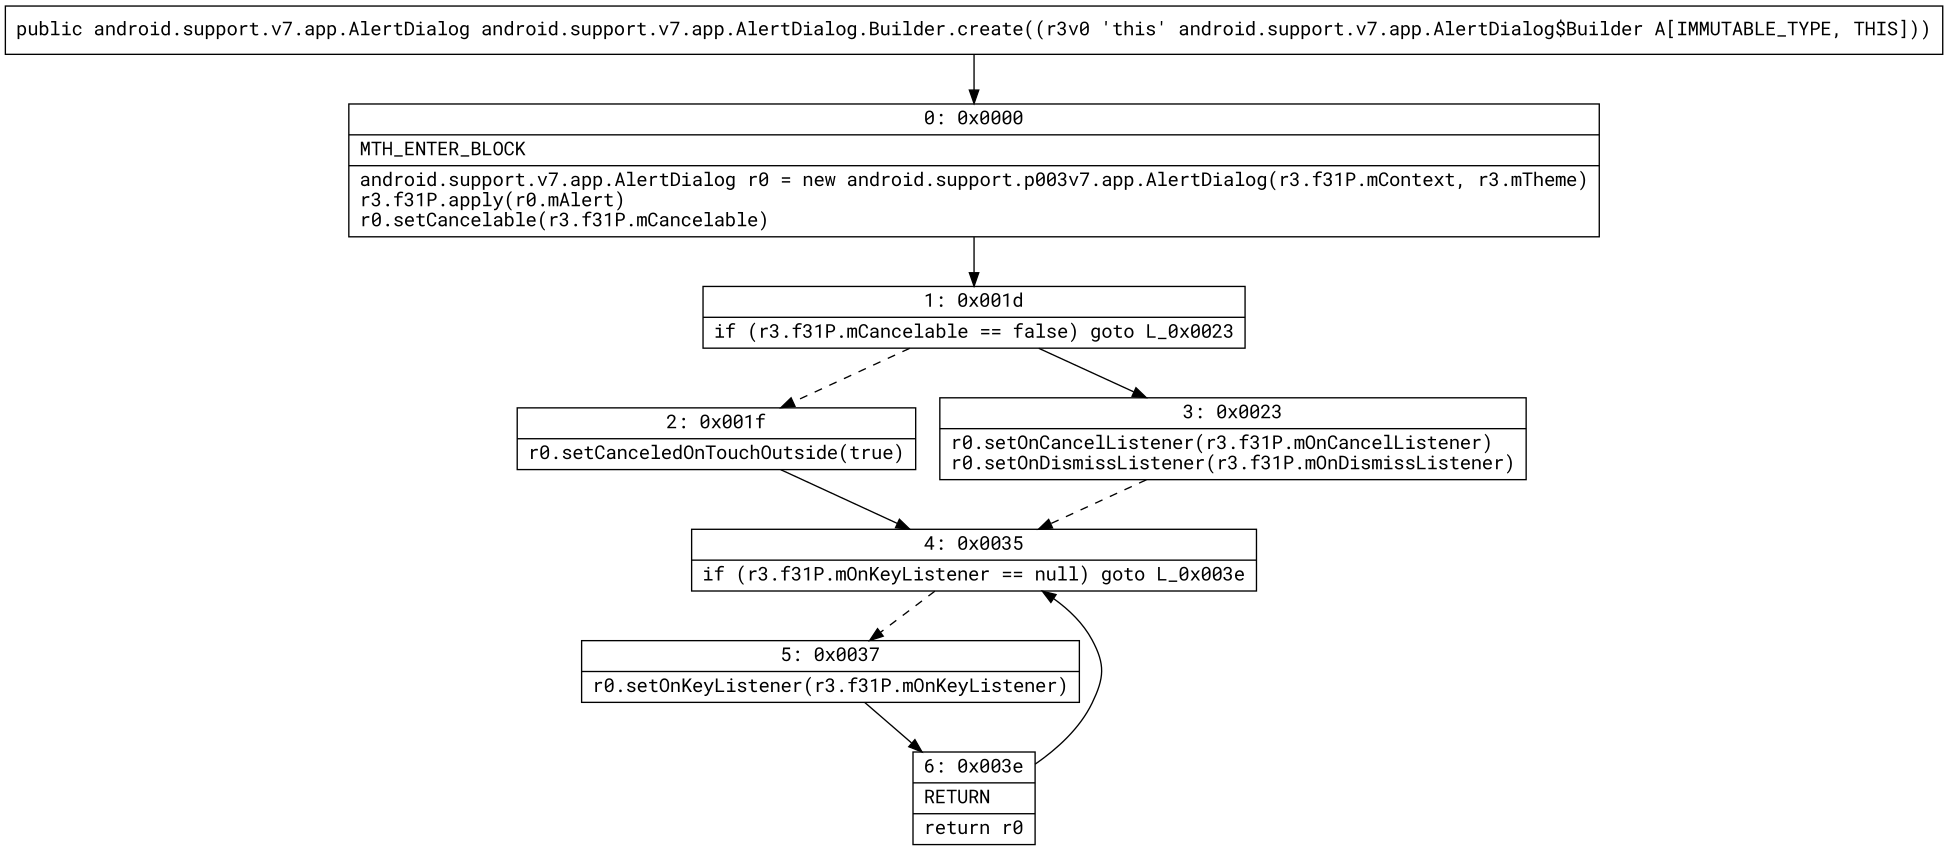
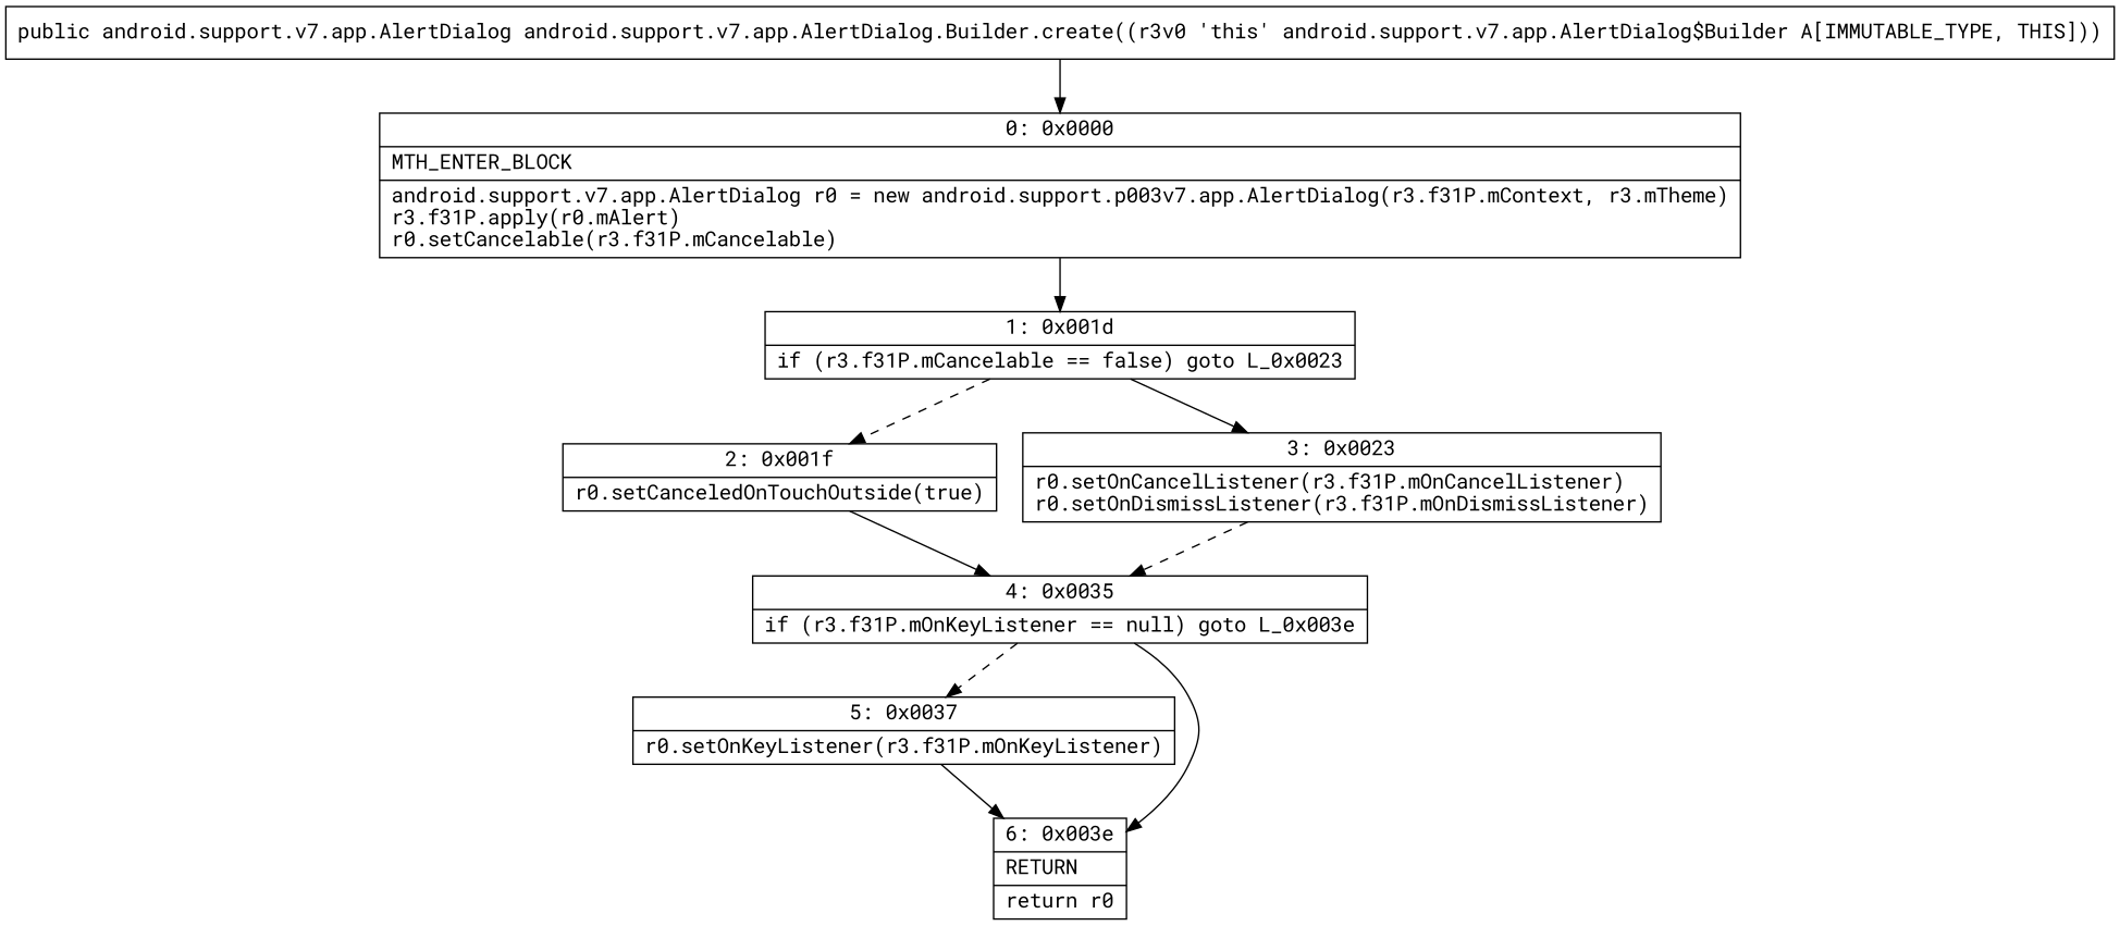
  digraph {
    fontname="Roboto Mono"
    node [fontname="Roboto Mono" shape=record]
    edge [fontname="Roboto Mono"]
    n1 [label="{0\:\ 0x0000|MTH_ENTER_BLOCK\l|android.support.v7.app.AlertDialog r0 = new android.support.p003v7.app.AlertDialog(r3.f31P.mContext, r3.mTheme)\lr3.f31P.apply(r0.mAlert)\lr0.setCancelable(r3.f31P.mCancelable)\l}"]
    n2 [label="{1\:\ 0x001d|if (r3.f31P.mCancelable == false) goto L_0x0023\l}"]
    n3 [label="{2\:\ 0x001f|r0.setCanceledOnTouchOutside(true)\l}"]
    n4 [label="{3\:\ 0x0023|r0.setOnCancelListener(r3.f31P.mOnCancelListener)\lr0.setOnDismissListener(r3.f31P.mOnDismissListener)\l}"]
    n5 [label="{4\:\ 0x0035|if (r3.f31P.mOnKeyListener == null) goto L_0x003e\l}"]
    n6 [label="{5\:\ 0x0037|r0.setOnKeyListener(r3.f31P.mOnKeyListener)\l}"]
    n7 [label="{6\:\ 0x003e|RETURN\l|return r0\l}"]
    n8 [label="{public android.support.v7.app.AlertDialog android.support.v7.app.AlertDialog.Builder.create((r3v0 'this' android.support.v7.app.AlertDialog$Builder A[IMMUTABLE_TYPE, THIS])) }"]
    n1 -> n2
    n2 -> n3 [style=dashed]
    n2 -> n4
    n3 -> n5
    n4 -> n5 [style=dashed]
    n5 -> n6 [style=dashed]
-   n7 -> n5
+   n5 -> n7
    n6 -> n7
    n8 -> n1
  }
